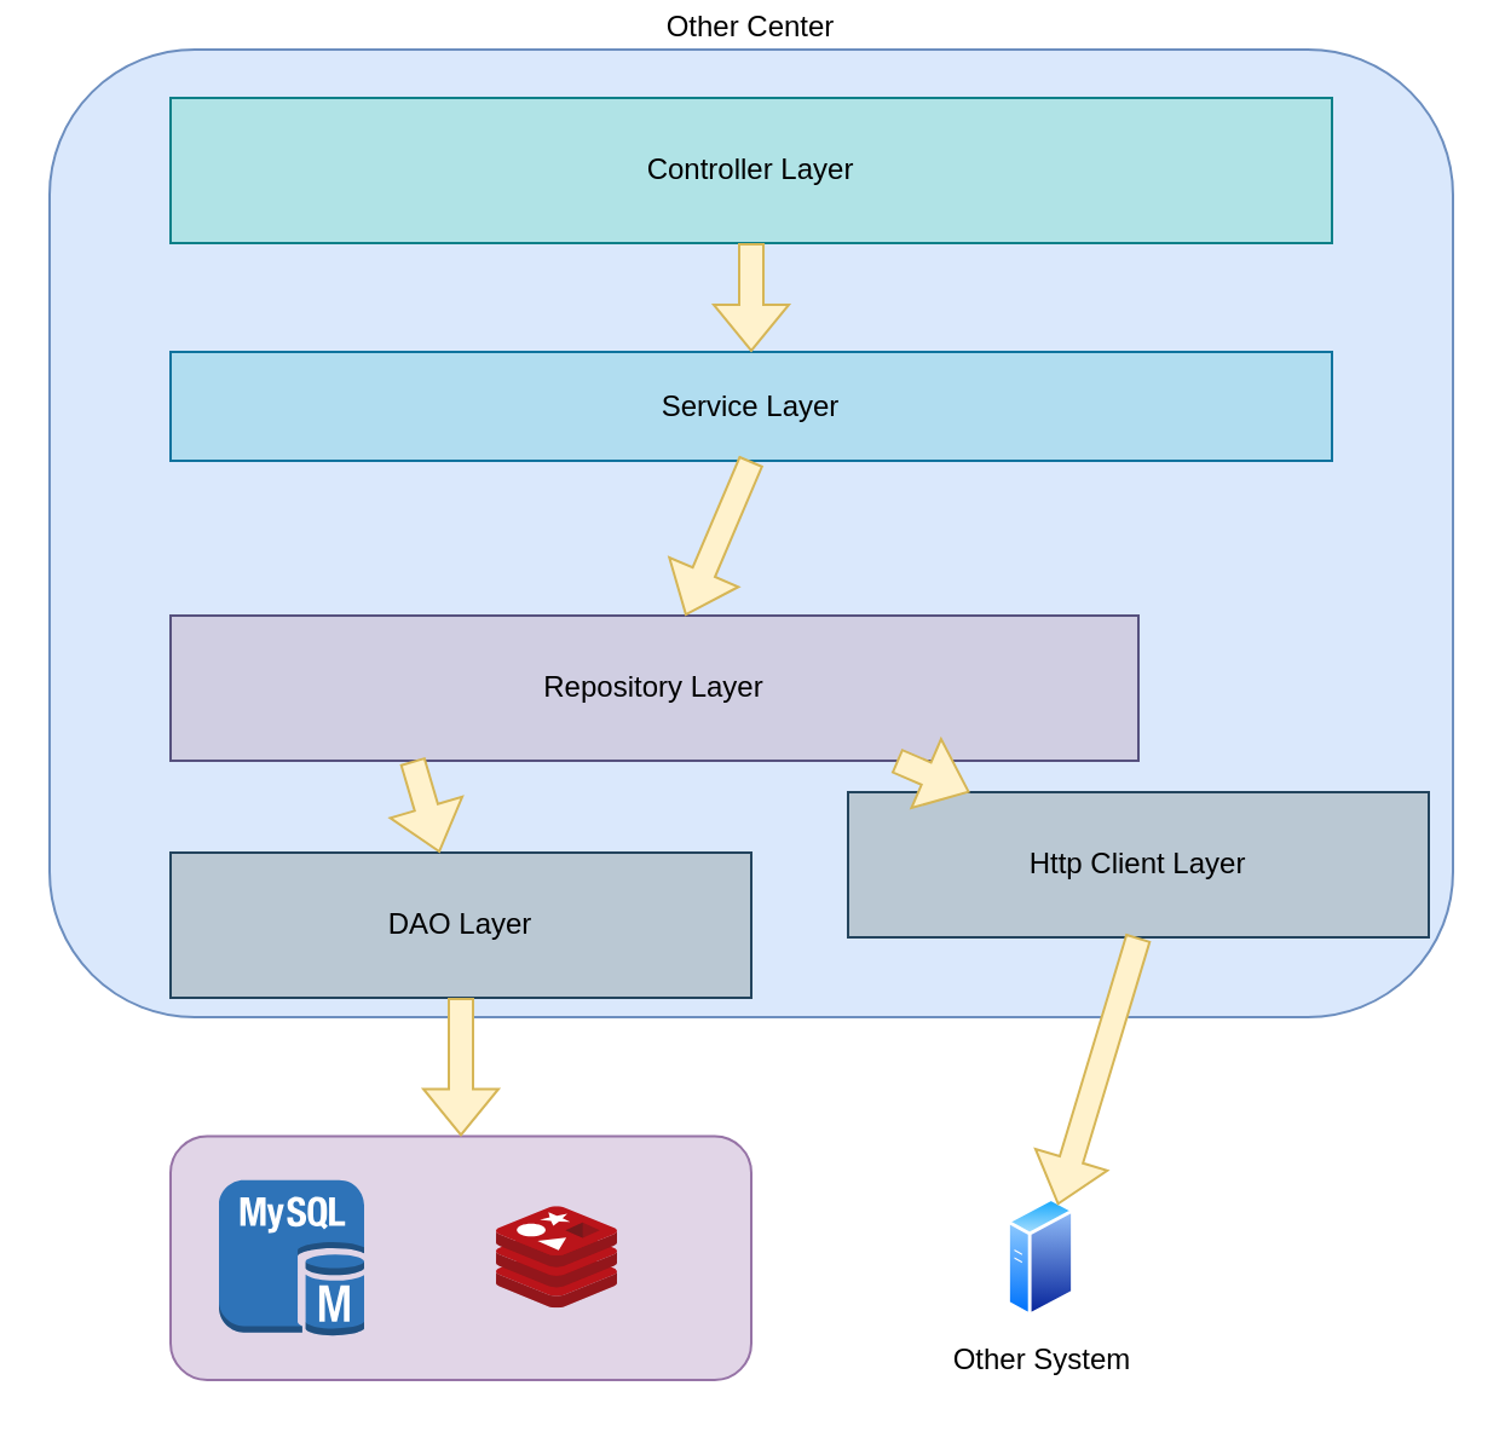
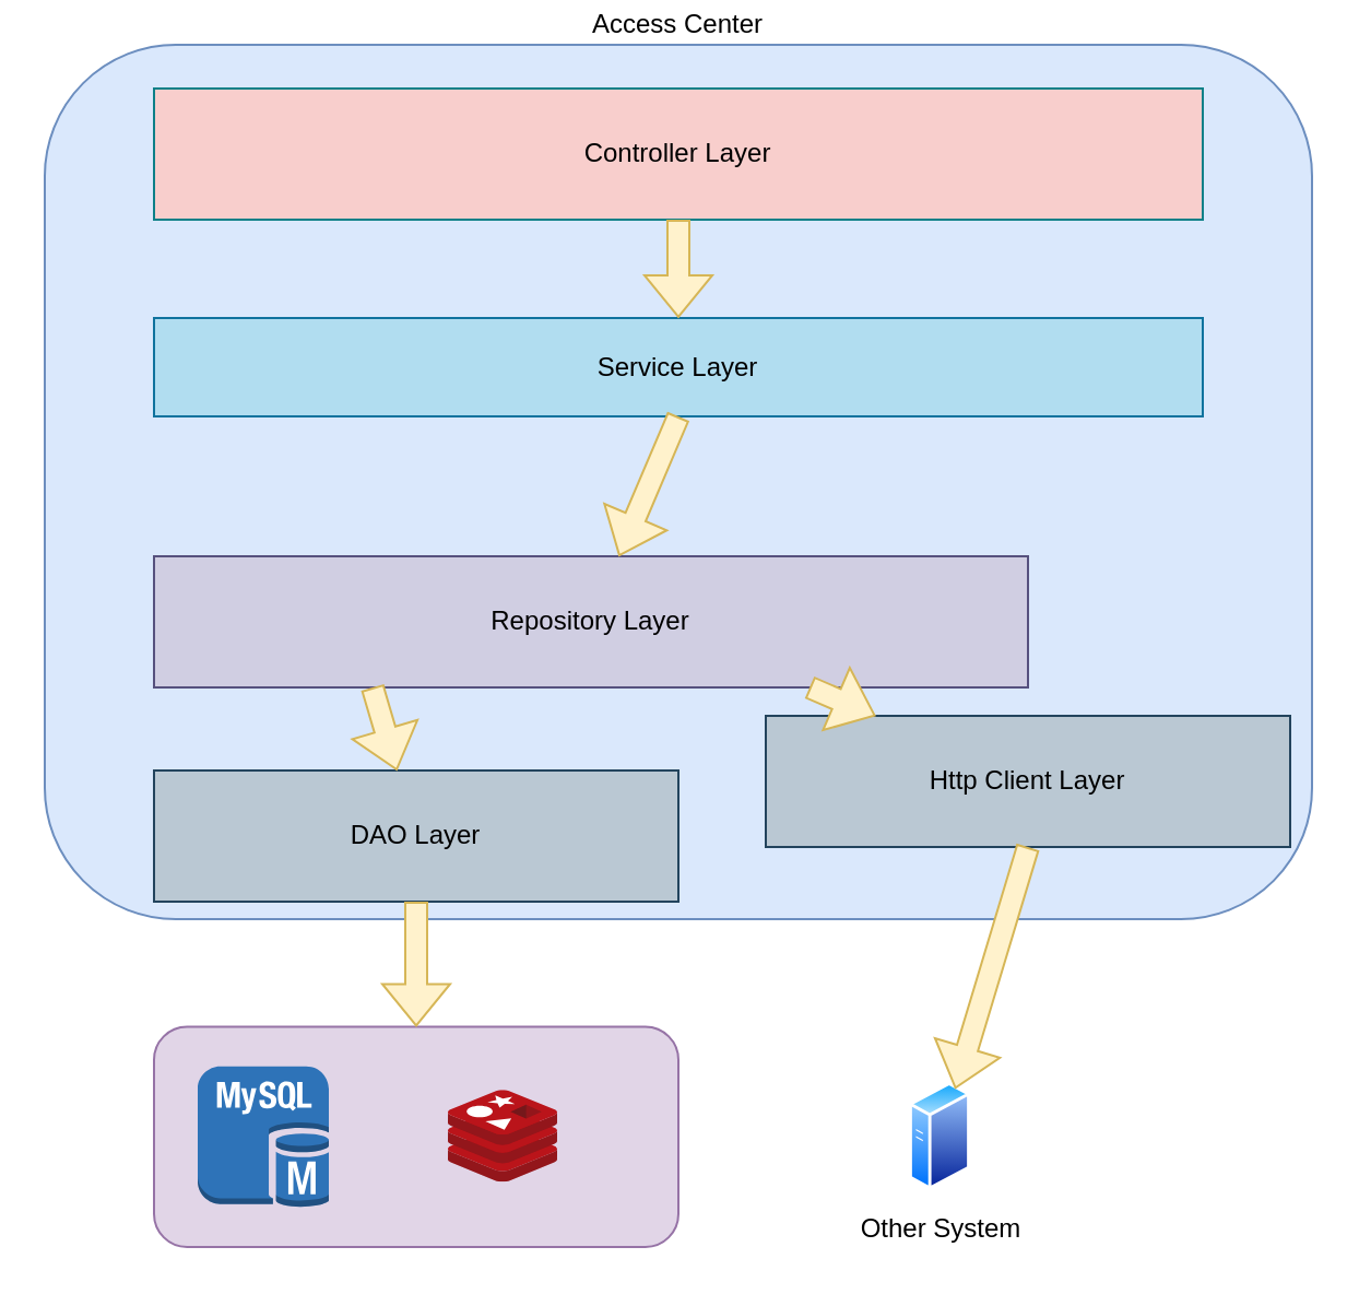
  <mxCell id="0" />
  <mxCell id="1" parent="0" />
  <mxCell id="2" value="" style="rounded=1;whiteSpace=wrap;html=1;fillColor=#e1d5e7;strokeColor=#9673a6;" vertex="1" parent="1"><mxGeometry x="70" y="469.25" width="240" height="100.75" as="geometry" /></mxCell>
- <mxCell id="3" value="Other Center" style="rounded=1;whiteSpace=wrap;html=1;fillColor=#dae8fc;strokeColor=#6c8ebf;labelPosition=center;verticalLabelPosition=top;align=center;verticalAlign=bottom;" vertex="1" parent="1"><mxGeometry x="20" y="20" width="580" height="400" as="geometry" /></mxCell>
+ <mxCell id="3" value="Access Center" style="rounded=1;whiteSpace=wrap;html=1;fillColor=#dae8fc;strokeColor=#6c8ebf;labelPosition=center;verticalLabelPosition=top;align=center;verticalAlign=bottom;" vertex="1" parent="1"><mxGeometry x="20" y="20" width="580" height="400" as="geometry" /></mxCell>
  <mxCell id="4" value="" style="sketch=0;aspect=fixed;html=1;points=[];align=center;image;fontSize=12;image=img/lib/mscae/Cache_Redis_Product.svg;" vertex="1" parent="1"><mxGeometry x="205" y="498.63" width="50" height="42" as="geometry" /></mxCell>
  <mxCell id="5" value="" style="outlineConnect=0;dashed=0;verticalLabelPosition=bottom;verticalAlign=top;align=center;html=1;shape=mxgraph.aws3.mysql_db_instance;fillColor=#2E73B8;gradientColor=none;" vertex="1" parent="1"><mxGeometry x="90" y="487.38" width="60" height="64.5" as="geometry" /></mxCell>
- <mxCell id="6" value="Controller Layer" style="rounded=0;whiteSpace=wrap;html=1;fillColor=#b0e3e6;strokeColor=#0e8088;" vertex="1" parent="1"><mxGeometry x="70" y="40" width="480" height="60" as="geometry" /></mxCell>
+ <mxCell id="6" value="Controller Layer" style="rounded=0;whiteSpace=wrap;html=1;fillColor=#f8cecc;strokeColor=#0e8088;" vertex="1" parent="1"><mxGeometry x="70" y="40" width="480" height="60" as="geometry" /></mxCell>
  <mxCell id="7" value="Service Layer" style="rounded=0;whiteSpace=wrap;html=1;fillColor=#b1ddf0;strokeColor=#10739e;" vertex="1" parent="1"><mxGeometry x="70" y="145" width="480" height="45" as="geometry" /></mxCell>
  <mxCell id="8" value="Repository Layer" style="rounded=0;whiteSpace=wrap;html=1;fillColor=#d0cee2;strokeColor=#56517e;" vertex="1" parent="1"><mxGeometry x="70" y="254" width="400" height="60" as="geometry" /></mxCell>
  <mxCell id="9" value="DAO Layer" style="rounded=0;whiteSpace=wrap;html=1;fillColor=#bac8d3;strokeColor=#23445d;" vertex="1" parent="1"><mxGeometry x="70" y="352" width="240" height="60" as="geometry" /></mxCell>
  <mxCell id="10" value="Other System" style="aspect=fixed;perimeter=ellipsePerimeter;html=1;align=center;shadow=0;dashed=0;spacingTop=3;image;image=img/lib/active_directory/generic_server.svg;" vertex="1" parent="1"><mxGeometry x="416" y="494.63" width="28.0" height="50" as="geometry" /></mxCell>
  <mxCell id="11" value="Http Client Layer" style="rounded=0;whiteSpace=wrap;html=1;fillColor=#bac8d3;strokeColor=#23445d;" vertex="1" parent="1"><mxGeometry x="350" y="327" width="240" height="60" as="geometry" /></mxCell>
  <mxCell id="12" value="" style="shape=flexArrow;endArrow=classic;html=1;rounded=0;exitX=0.5;exitY=1;exitDx=0;exitDy=0;fillColor=#fff2cc;strokeColor=#d6b656;" edge="1" parent="1" source="6" target="7"><mxGeometry width="50" height="50" relative="1" as="geometry"><mxPoint x="270" y="270" as="sourcePoint" /><mxPoint x="310" y="120" as="targetPoint" /></mxGeometry></mxCell>
  <mxCell id="13" value="" style="shape=flexArrow;endArrow=classic;html=1;rounded=0;exitX=0.5;exitY=1;exitDx=0;exitDy=0;fillColor=#fff2cc;strokeColor=#d6b656;" edge="1" parent="1" source="7" target="8"><mxGeometry width="50" height="50" relative="1" as="geometry"><mxPoint x="320" y="110" as="sourcePoint" /><mxPoint x="320" y="155" as="targetPoint" /></mxGeometry></mxCell>
  <mxCell id="14" value="" style="shape=flexArrow;endArrow=classic;html=1;rounded=0;exitX=0.25;exitY=1;exitDx=0;exitDy=0;fillColor=#fff2cc;strokeColor=#d6b656;" edge="1" parent="1" source="8" target="9"><mxGeometry width="50" height="50" relative="1" as="geometry"><mxPoint x="330" y="120" as="sourcePoint" /><mxPoint x="330" y="165" as="targetPoint" /></mxGeometry></mxCell>
  <mxCell id="15" value="" style="shape=flexArrow;endArrow=classic;html=1;rounded=0;exitX=0.75;exitY=1;exitDx=0;exitDy=0;fillColor=#fff2cc;strokeColor=#d6b656;" edge="1" parent="1" source="8" target="11"><mxGeometry width="50" height="50" relative="1" as="geometry"><mxPoint x="435" y="310" as="sourcePoint" /><mxPoint x="197.206" y="362" as="targetPoint" /></mxGeometry></mxCell>
  <mxCell id="16" value="" style="shape=flexArrow;endArrow=classic;html=1;rounded=0;exitX=0.5;exitY=1;exitDx=0;exitDy=0;entryX=0.5;entryY=0;entryDx=0;entryDy=0;fillColor=#fff2cc;strokeColor=#d6b656;" edge="1" parent="1" source="9" target="2"><mxGeometry width="50" height="50" relative="1" as="geometry"><mxPoint x="200" y="324" as="sourcePoint" /><mxPoint x="197.206" y="362" as="targetPoint" /></mxGeometry></mxCell>
  <mxCell id="17" value="" style="shape=flexArrow;endArrow=classic;html=1;rounded=0;exitX=0.5;exitY=1;exitDx=0;exitDy=0;fillColor=#fff2cc;strokeColor=#d6b656;" edge="1" parent="1" source="11" target="10"><mxGeometry width="50" height="50" relative="1" as="geometry"><mxPoint x="195" y="422" as="sourcePoint" /><mxPoint x="241" y="485.982" as="targetPoint" /></mxGeometry></mxCell>
